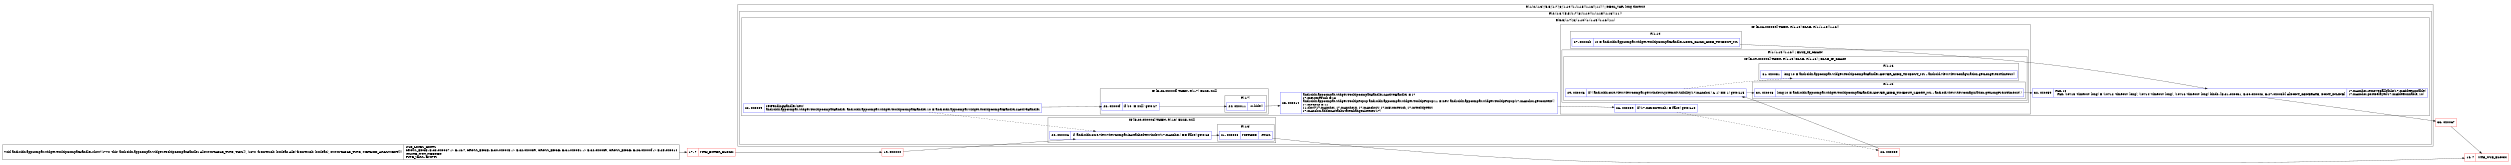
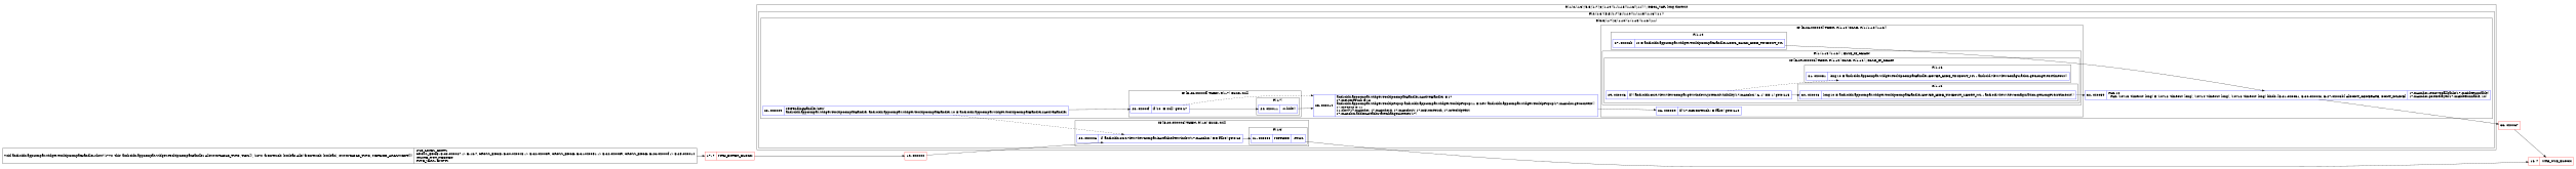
  digraph {
    rankdir=LR
    node [color=blue shape=record]
    n1 [label="{21\:\ 0x0008|METHOD\l|return\l}"]
    n2 [label="{20\:\ 0x0006|if (androidx.core.view.ViewCompat.isAttachedToWindow(r7.mAnchor) == false) goto L3\l}"]
    n3 [label="{24\:\ 0x0011|r0.hide()\l}"]
    n4 [label="{23\:\ 0x000f|if (r0 != null) goto L7\l}"]
    n5 [label="{27\:\ 0x003b|r0 = androidx.appcompat.widget.TooltipCompatHandler.LONG_CLICK_HIDE_TIMEOUT_MS\l}"]
    n6 [label="{30\:\ 0x0048|long r0 = androidx.appcompat.widget.TooltipCompatHandler.HOVER_HIDE_TIMEOUT_SHORT_MS \- android.view.ViewConfiguration.getLongPressTimeout()\l}"]
    n7 [label="{31\:\ 0x0051|long r0 = androidx.appcompat.widget.TooltipCompatHandler.HOVER_HIDE_TIMEOUT_MS \- android.view.ViewConfiguration.getLongPressTimeout()\l}"]
    n8 [label="{29\:\ 0x0046|if ((androidx.core.view.ViewCompat.getWindowSystemUiVisibility(r7.mAnchor) & 1) == 1) goto L15\l}"]
    n9 [label="{26\:\ 0x0039|if (r7.mFromTouch != false) goto L10\l}"]
    n10 [label="{22\:\ 0x0009|setPendingHandler(new)\landroidx.appcompat.widget.TooltipCompatHandler androidx.appcompat.widget.TooltipCompatHandler r0 = androidx.appcompat.widget.TooltipCompatHandler.sActiveHandler\l}"]
    n11 [label="{25\:\ 0x0014|androidx.appcompat.widget.TooltipCompatHandler.sActiveHandler = r7\lr7.mFromTouch = r8\landroidx.appcompat.widget.TooltipPopup androidx.appcompat.widget.TooltipPopup r1 = new androidx.appcompat.widget.TooltipPopup(r7.mAnchor.getContext())\lr7.mPopup = r1\lr1.show(r7.mAnchor, r7.mAnchorX, r7.mAnchorY, r7.mFromTouch, r7.mTooltipText)\lr7.mAnchor.addOnAttachStateChangeListener(r7)\l}"]
    n12 [label="{32\:\ 0x0059|PHI: r0 \l  PHI: (r0v15 'timeout' long) = (r0v12 'timeout' long), (r0v14 'timeout' long), (r0v16 'timeout' long) binds: [B:31:0x0051, B:30:0x0048, B:27:0x003b] A[DONT_GENERATE, DONT_INLINE]\l|r7.mAnchor.removeCallbacks(r7.mHideRunnable)\lr7.mAnchor.postDelayed(r7.mHideRunnable, r0)\l}"]
    n13 [color=red label="{18\:\ ?|MTH_USE_BLOCK\l}"]
-   n14 [color=red label="{28\:\ 0x003e}"]
    n15 [color=red label="{33\:\ 0x0067}"]
    n16 [color=red label="{17\:\ ?|MTH_ENTER_BLOCK\l}"]
    n17 [color=red label="{19\:\ 0x0000}"]
    n18 [label="{void androidx.appcompat.widget.TooltipCompatHandler.show((r7v0 'this' androidx.appcompat.widget.TooltipCompatHandler A[IMMUTABLE_TYPE, THIS]), (r8v0 'fromTouch' boolean A[D('fromTouch' boolean), IMMUTABLE_TYPE, METHOD_ARGUMENT]))  | USE_LINES_HINTS\lCROSS_EDGE: B:33:0x0067 \-\> B:18:?, CROSS_EDGE: B:30:0x0048 \-\> B:32:0x0059, CROSS_EDGE: B:31:0x0051 \-\> B:32:0x0059, CROSS_EDGE: B:23:0x000f \-\> B:25:0x0014\lINLINE_NOT_NEEDED\lTYPE_VARS: EMPTY\l}" color=""]
    subgraph cluster_1 {
      label="R(1:(2:(1:3)|(5:5|(1:7)|8|(1:10)(1:(1:15)(1:16))|11))) | DECL_VAR: long timeout\l"
      subgraph cluster_2 {
        label="R(2:(1:3)|(5:5|(1:7)|8|(1:10)(1:(1:15)(1:16))|11))"
        subgraph cluster_3 {
          label="IF [B:20:0x0006] THEN: R(1:3) ELSE: null"
          n2
          subgraph cluster_4 {
            label="R(1:3)"
            n1
          }
        }
        subgraph cluster_5 {
          label="R(5:5|(1:7)|8|(1:10)(1:(1:15)(1:16))|11)"
          n10
          n11
          n12
          subgraph cluster_6 {
            label="IF [B:23:0x000f] THEN: R(1:7) ELSE: null"
            n4
            subgraph cluster_7 {
              label="R(1:7)"
              n3
            }
          }
          subgraph cluster_8 {
            label="IF [B:26:0x0039] THEN: R(1:10) ELSE: R(1:(1:15)(1:16))"
            n9
            subgraph cluster_9 {
              label="R(1:10)"
              n5
            }
            subgraph cluster_10 {
              label="R(1:(1:15)(1:16)) | ELSE_IF_CHAIN\l"
              subgraph cluster_11 {
                label="IF [B:29:0x0046] THEN: R(1:15) ELSE: R(1:16) | ELSE_IF_CHAIN\l"
                n8
                subgraph cluster_12 {
                  label="R(1:15)"
                  n6
                }
                subgraph cluster_13 {
                  label="R(1:16)"
                  n7
                }
              }
            }
          }
        }
      }
    }
    n1 -> n13
    n2 -> n1
    n3 -> n11
    n4 -> n3
+   n4 -> n11 [style=dashed]
    n5 -> n12
    n6 -> n12
    n8 -> n6
    n8 -> n7 [style=dashed]
-   n9 -> n14 [style=dashed]
    n10 -> n2 [style=dashed]
    n10 -> n4
    n11 -> n9
    n12 -> n15
-   n14 -> n8
    n15 -> n13
    n16 -> n17
    n17 -> n2
    n18 -> n16
  }
